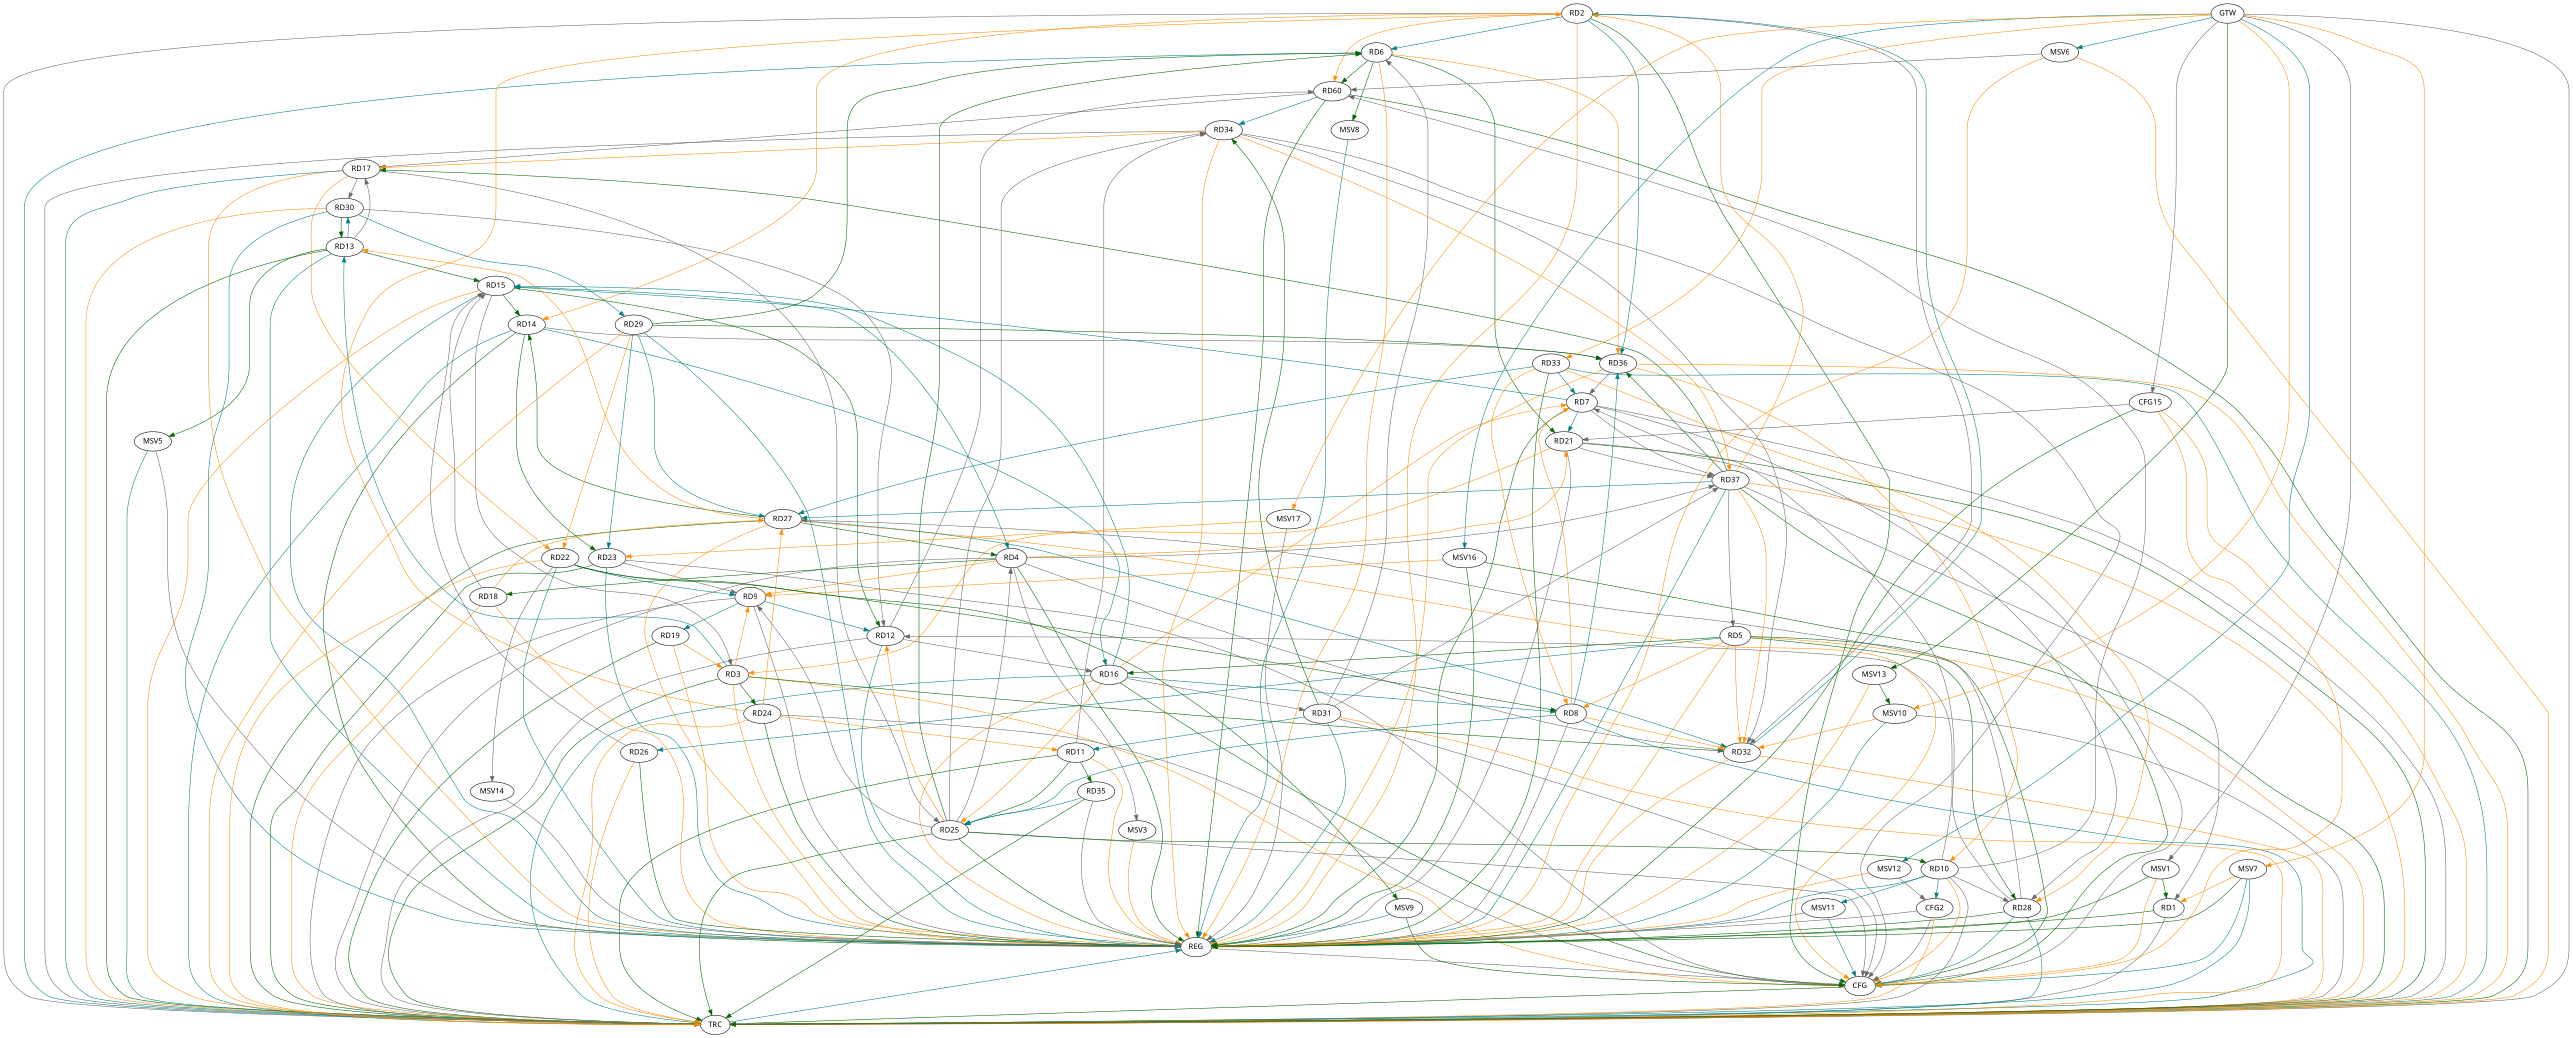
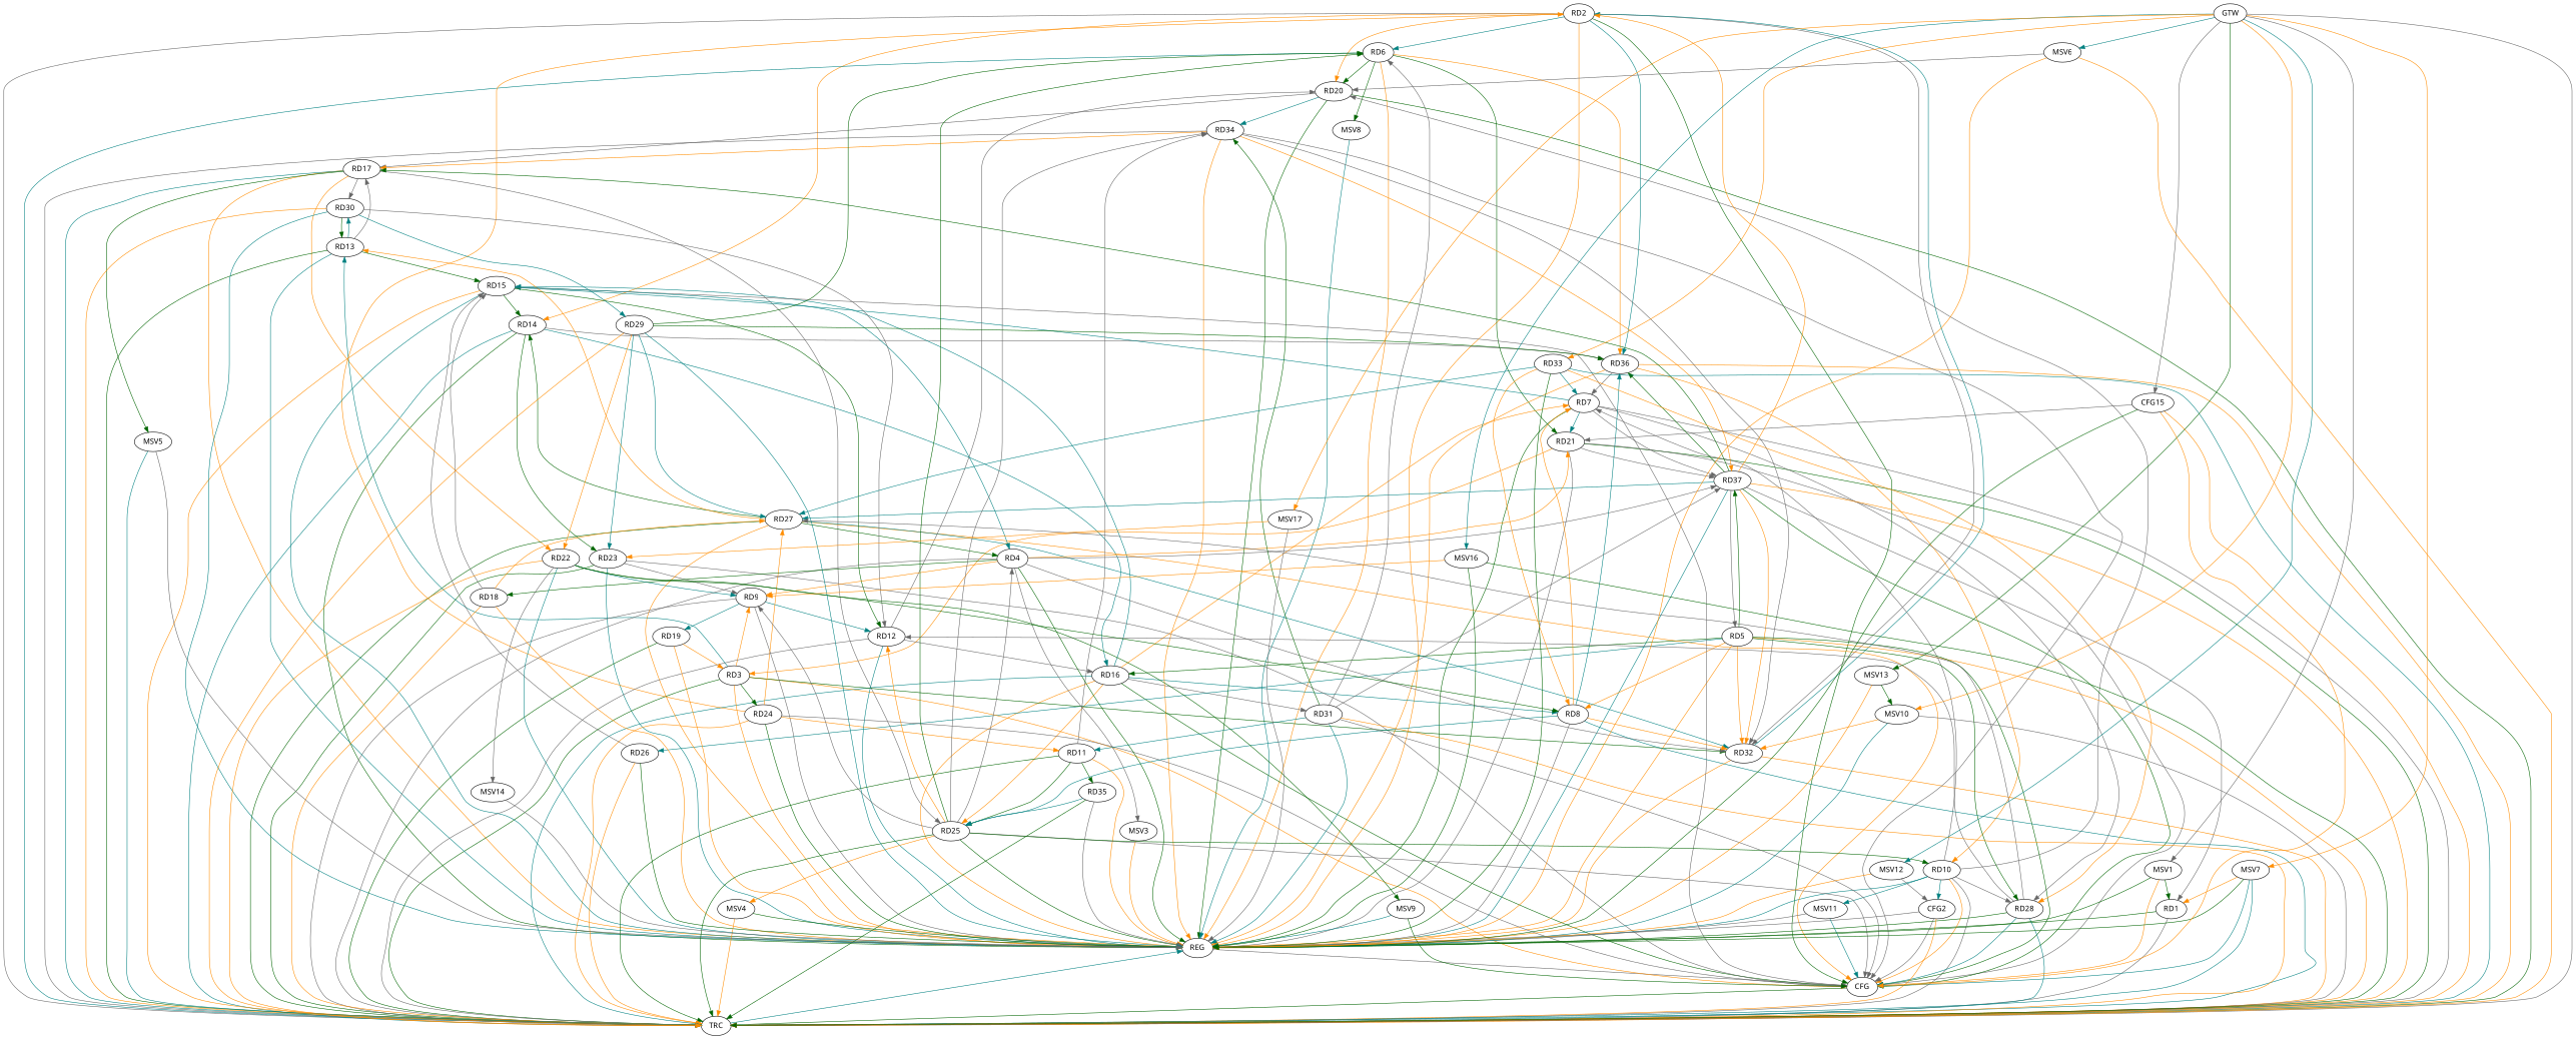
  strict digraph {
    fontname="Noto Sans"
    node [fontname="Noto Sans"]
    edge [color=darkorange fontname="Noto Sans"]
    n1 [label=RD1]
    n2 [label=REG]
    n3 [label=TRC]
    n4 [label=CFG]
    n5 [label=RD2]
    n6 [label=RD6]
    n7 [label=RD14]
-   n8 [label=RD60]
+   n8 [label=RD20]
    n9 [label=RD32]
    n10 [label=RD36]
    n11 [label=RD21]
    n12 [label=MSV8]
    n13 [label=RD16]
    n14 [label=RD23]
    n15 [label=RD34]
    n16 [label=RD17]
    n17 [label=RD7]
    n18 [label=RD10]
    n19 [label=RD37]
    n20 [label=RD5]
    n21 [label=RD27]
    n22 [label=RD3]
    n23 [label=RD9]
    n24 [label=RD13]
    n25 [label=RD24]
    n26 [label=RD12]
    n27 [label=RD19]
    n28 [label=RD15]
    n29 [label=RD30]
    n30 [label=RD11]
    n31 [label=RD4]
    n32 [label=RD18]
    n33 [label=MSV3]
    n34 [label=RD8]
    n35 [label=RD26]
    n36 [label=RD28]
    n37 [label=RD25]
    n38 [label=RD31]
+   n39 [label=MSV4]
    n40 [label=CFG2]
    n41 [label=MSV11]
    n42 [label=RD35]
    n43 [label=RD22]
    n44 [label=MSV5]
    n45 [label=RD29]
    n46 [label=MSV9]
    n47 [label=MSV14]
    n48 [label=RD33]
    n49 [label=GTW]
    n50 [label=MSV1]
    n51 [label=MSV6]
    n52 [label=MSV7]
    n53 [label=MSV10]
    n54 [label=MSV12]
    n55 [label=MSV13]
    n56 [label=CFG15]
    n57 [label=MSV16]
    n58 [label=MSV17]
    n1 -> n2 [color=darkgreen]
    n1 -> n3 [color=gray40]
    n2 -> n4 [color=gray40]
    n3 -> n2 [color=teal]
    n4 -> n3 [color=darkgreen]
    n5 -> n2
    n5 -> n3 [color=gray40]
    n5 -> n4 [color=darkgreen]
    n5 -> n6 [color=teal]
    n5 -> n7
    n5 -> n8
    n5 -> n9 [color=gray40]
    n5 -> n10 [color=teal]
    n6 -> n2
    n6 -> n3 [color=teal]
    n6 -> n8 [color=darkgreen]
    n6 -> n10
    n6 -> n11 [color=darkgreen]
    n6 -> n12 [color=darkgreen]
    n7 -> n2 [color=darkgreen]
    n7 -> n3 [color=teal]
    n7 -> n10 [color=gray40]
    n7 -> n13 [color=teal]
    n7 -> n14 [color=darkgreen]
    n8 -> n2 [color=darkgreen]
    n8 -> n3 [color=darkgreen]
    n8 -> n15 [color=teal]
    n8 -> n16 [color=gray40]
    n9 -> n2
    n9 -> n3
    n9 -> n5 [color=teal]
    n10 -> n2
    n10 -> n3
    n10 -> n17 [color=gray40]
    n10 -> n18
    n11 -> n2 [color=gray40]
    n11 -> n3 [color=darkgreen]
    n11 -> n4 [color=gray40]
    n11 -> n19 [color=gray40]
    n11 -> n22
    n12 -> n2 [color=teal]
    n13 -> n2
    n13 -> n3 [color=teal]
    n13 -> n4 [color=darkgreen]
    n13 -> n17
    n13 -> n28 [color=teal]
    n13 -> n34 [color=teal]
    n13 -> n37
    n13 -> n38 [color=gray40]
    n14 -> n2 [color=teal]
    n14 -> n3 [color=darkgreen]
    n14 -> n4 [color=gray40]
    n14 -> n23 [color=gray40]
    n15 -> n2
    n15 -> n3 [color=gray40]
    n15 -> n4 [color=gray40]
    n15 -> n9 [color=gray40]
    n15 -> n16
    n15 -> n19
    n16 -> n2
    n16 -> n3 [color=teal]
    n16 -> n29 [color=gray40]
    n16 -> n37 [color=gray40]
    n16 -> n43
-   n24 -> n44 [color=darkgreen]
+   n16 -> n44 [color=darkgreen]
    n17 -> n2 [color=darkgreen]
    n17 -> n3 [color=gray40]
    n17 -> n11 [color=teal]
    n17 -> n19 [color=gray40]
    n17 -> n28 [color=teal]
    n17 -> n36 [color=gray40]
    n18 -> n2 [color=teal]
    n18 -> n3 [color=gray40]
    n18 -> n4
    n18 -> n8 [color=gray40]
    n18 -> n17 [color=gray40]
    n18 -> n36 [color=gray40]
    n18 -> n40 [color=teal]
    n18 -> n41 [color=teal]
    n19 -> n1 [color=gray40]
    n19 -> n2 [color=teal]
    n19 -> n3
    n19 -> n4 [color=darkgreen]
    n19 -> n5
    n19 -> n9
    n19 -> n10 [color=darkgreen]
    n19 -> n16 [color=darkgreen]
    n19 -> n20 [color=gray40]
    n19 -> n21 [color=teal]
    n20 -> n2
    n20 -> n3
    n20 -> n4 [color=darkgreen]
    n20 -> n9
    n20 -> n13 [color=darkgreen]
+   n20 -> n19 [color=darkgreen]
    n20 -> n34
    n20 -> n35 [color=teal]
    n20 -> n36 [color=darkgreen]
    n21 -> n2
    n21 -> n3 [color=darkgreen]
    n21 -> n4
    n21 -> n7 [color=darkgreen]
    n21 -> n9 [color=teal]
    n21 -> n24
    n21 -> n31 [color=darkgreen]
    n22 -> n2
    n22 -> n3 [color=darkgreen]
    n22 -> n4
    n22 -> n9 [color=darkgreen]
    n22 -> n23
    n22 -> n24 [color=teal]
    n22 -> n25 [color=darkgreen]
    n23 -> n2 [color=gray40]
    n23 -> n3 [color=gray40]
    n23 -> n26 [color=teal]
    n23 -> n27 [color=teal]
    n24 -> n2 [color=teal]
    n24 -> n3 [color=darkgreen]
    n24 -> n16 [color=gray40]
    n24 -> n28 [color=darkgreen]
    n24 -> n29 [color=teal]
    n25 -> n2 [color=darkgreen]
    n25 -> n3
    n25 -> n4 [color=gray40]
    n25 -> n5
    n25 -> n21
    n25 -> n30
    n26 -> n2 [color=teal]
    n26 -> n3 [color=gray40]
    n26 -> n8 [color=gray40]
    n26 -> n13 [color=gray40]
    n27 -> n2
    n27 -> n3 [color=darkgreen]
    n27 -> n22
    n28 -> n2 [color=teal]
    n28 -> n3
-   n28 -> n22 [color=gray40]
+   n28 -> n4 [color=gray40]
    n28 -> n7 [color=darkgreen]
    n28 -> n26 [color=darkgreen]
    n28 -> n31 [color=teal]
    n29 -> n2 [color=teal]
    n29 -> n3
    n29 -> n24 [color=darkgreen]
    n29 -> n26 [color=gray40]
    n29 -> n45 [color=teal]
    n30 -> n2
    n30 -> n3 [color=darkgreen]
    n30 -> n15 [color=gray40]
    n30 -> n37 [color=darkgreen]
    n30 -> n42 [color=darkgreen]
    n31 -> n2 [color=darkgreen]
    n31 -> n3 [color=gray40]
    n31 -> n9 [color=gray40]
    n31 -> n11
    n31 -> n19 [color=gray40]
    n31 -> n23
    n31 -> n32 [color=darkgreen]
    n31 -> n33 [color=gray40]
    n32 -> n2
    n32 -> n3
    n32 -> n21
    n32 -> n28 [color=gray40]
    n33 -> n2
    n34 -> n2 [color=gray40]
    n34 -> n3 [color=teal]
    n34 -> n9
    n34 -> n10 [color=teal]
    n34 -> n17
    n34 -> n37 [color=teal]
    n35 -> n2 [color=darkgreen]
    n35 -> n3
    n35 -> n28 [color=gray40]
    n36 -> n2 [color=darkgreen]
    n36 -> n3 [color=teal]
    n36 -> n4 [color=teal]
    n36 -> n21 [color=gray40]
    n36 -> n26 [color=gray40]
    n37 -> n2 [color=darkgreen]
    n37 -> n3 [color=darkgreen]
    n37 -> n4 [color=gray40]
    n37 -> n6 [color=darkgreen]
    n37 -> n15 [color=gray40]
    n37 -> n18 [color=darkgreen]
    n37 -> n23 [color=gray40]
    n37 -> n26
    n37 -> n31 [color=gray40]
+   n37 -> n39
    n38 -> n2 [color=teal]
    n38 -> n3
    n38 -> n4 [color=gray40]
    n38 -> n6 [color=gray40]
    n38 -> n15 [color=darkgreen]
    n38 -> n19 [color=gray40]
    n38 -> n30 [color=teal]
+   n39 -> n2 [color=darkgreen]
+   n39 -> n3
    n40 -> n2 [color=gray40]
    n40 -> n3
    n40 -> n4 [color=gray40]
    n41 -> n2 [color=gray40]
    n41 -> n4 [color=teal]
    n42 -> n2 [color=gray40]
    n42 -> n3 [color=darkgreen]
    n42 -> n37 [color=teal]
    n43 -> n2 [color=teal]
    n43 -> n3
    n43 -> n23 [color=teal]
    n43 -> n34 [color=darkgreen]
    n43 -> n46 [color=darkgreen]
    n43 -> n47 [color=gray40]
    n44 -> n2 [color=gray40]
    n44 -> n3 [color=teal]
    n45 -> n2 [color=teal]
    n45 -> n3
    n45 -> n6 [color=darkgreen]
    n45 -> n10 [color=darkgreen]
    n45 -> n14 [color=teal]
    n45 -> n21 [color=teal]
    n45 -> n43
    n46 -> n2 [color=teal]
    n46 -> n4 [color=darkgreen]
    n47 -> n2 [color=gray40]
    n48 -> n2 [color=darkgreen]
    n48 -> n3 [color=teal]
    n48 -> n17 [color=teal]
    n48 -> n21 [color=teal]
    n48 -> n34
    n48 -> n36
    n49 -> n3 [color=gray40]
    n49 -> n48
    n49 -> n50 [color=gray40]
    n49 -> n51 [color=teal]
    n49 -> n52
    n49 -> n53
    n49 -> n54 [color=teal]
    n49 -> n55 [color=darkgreen]
    n49 -> n56 [color=gray40]
    n49 -> n57 [color=teal]
    n49 -> n58
    n50 -> n1 [color=darkgreen]
    n50 -> n2 [color=darkgreen]
    n50 -> n4
    n51 -> n2
    n51 -> n3
    n51 -> n8 [color=gray40]
    n52 -> n1
    n52 -> n2 [color=darkgreen]
    n52 -> n3 [color=teal]
    n52 -> n4 [color=teal]
    n53 -> n2 [color=teal]
    n53 -> n3 [color=gray40]
    n53 -> n9
    n54 -> n2
    n54 -> n40 [color=gray40]
    n55 -> n2
    n55 -> n53 [color=darkgreen]
    n56 -> n2 [color=darkgreen]
    n56 -> n3
    n56 -> n4
    n56 -> n11 [color=gray40]
    n57 -> n2 [color=darkgreen]
    n57 -> n3 [color=darkgreen]
    n57 -> n23
    n58 -> n2 [color=gray40]
    n58 -> n14
  }
